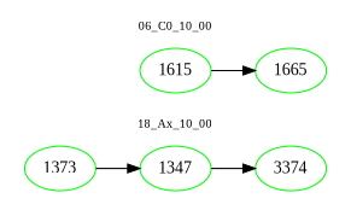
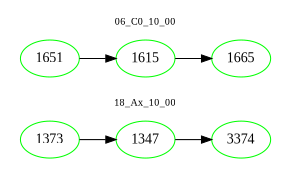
  digraph {
    fontname="Liberation Serif"
    rankdir=LR
    node [color=green fontname="Liberation Serif"]
    edge [color=black fontname="Liberation Serif"]
    n1 [label=1373]
    n2 [label=1347]
    n3 [label=3374]
+   n4 [label=1651]
    n5 [label=1615]
    n6 [label=1665]
    subgraph cluster_1 {
      color=white
      fontsize=10
      label="18_Ax_10_00"
      n1
      n2
      n3
    }
    subgraph cluster_2 {
      color=white
      fontsize=10
      label="06_C0_10_00"
+     n4
      n5
      n6
    }
    n1 -> n2
    n2 -> n3
+   n4 -> n5
    n5 -> n6
  }
